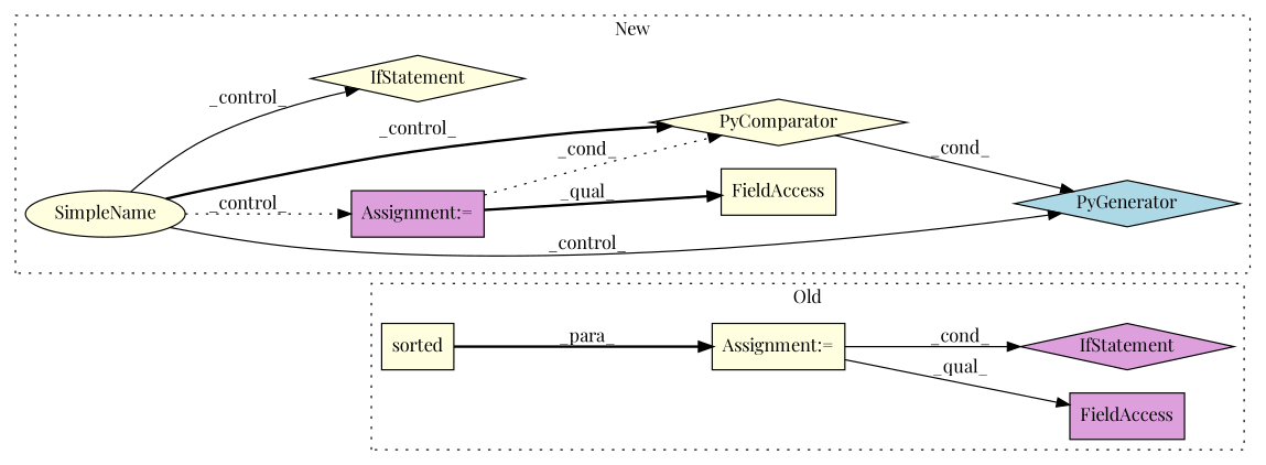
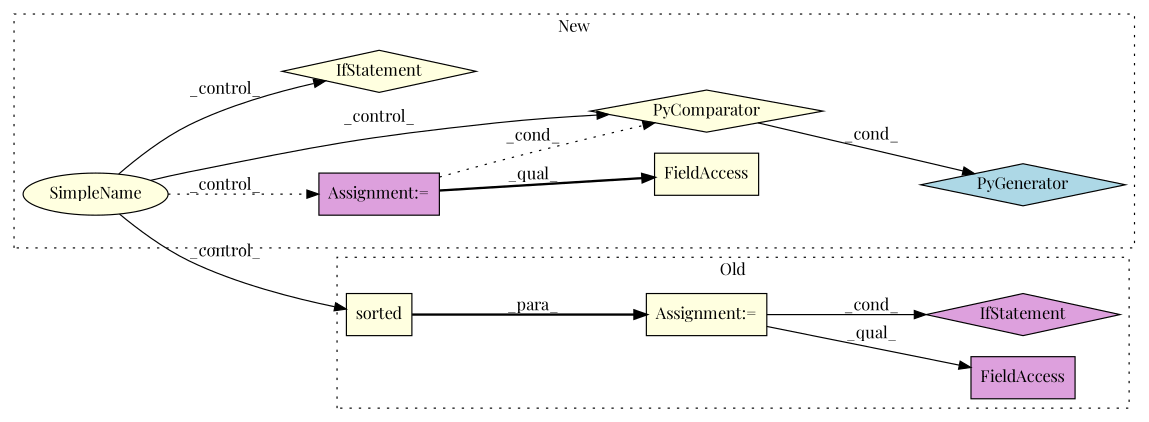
  digraph {
    fontname="Playfair Display"
    rankdir=LR
    node [a=7 fillcolor=lightyellow fontname="Playfair Display" l=28 s=7733 shape=box style=filled]
    edge [fontname="Playfair Display" style=solid]
    n1 [a=32 l="7,1" label=sorted s="6169,6222"]
    n2 [l=1 label="Assignment:=" s=6168]
    n3 [a=22 fillcolor=plum l=13 label=FieldAccess s=6439]
    n4 [a=25 fillcolor=plum l="4,2" label=IfStatement s="6355,6372" shape=diamond]
    n5 [a=107 fillcolor=lightblue l=112 label=PyGenerator s=7655 shape=diamond]
    n6 [fillcolor=plum label="Assignment:="]
    n7 [a=113 label=PyComparator shape=diamond]
    n8 [a=42 label=SimpleName shape=ellipse l="" s=""]
    n9 [a=25 label=IfStatement shape=diamond]
    n10 [a=22 l=14 label=FieldAccess s=7655]
    subgraph cluster_1 {
      label=Old
      style=dotted
      n1
      n2
      n3
      n4
    }
    subgraph cluster_2 {
      label=New
      style=dotted
      n5
      n6
      n7
      n8
      n9
      n10
    }
    n1 -> n2 [label=_para_ style=bold]
    n2 -> n3 [label=_qual_]
    n2 -> n4 [label=_cond_]
    n6 -> n7 [label=_cond_ style=dotted]
    n6 -> n10 [label=_qual_ style=bold]
    n7 -> n5 [label=_cond_]
-   n8 -> n5 [label=_control_]
+   n8 -> n1 [label=_control_]
    n8 -> n6 [label=_control_ style=dotted]
-   n8 -> n7 [label=_control_ style=bold]
+   n8 -> n7 [label=_control_]
    n8 -> n9 [label=_control_]
  }
